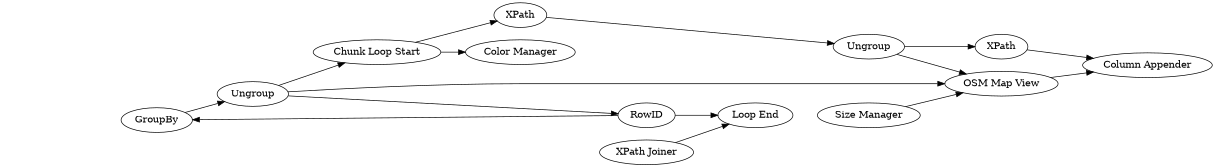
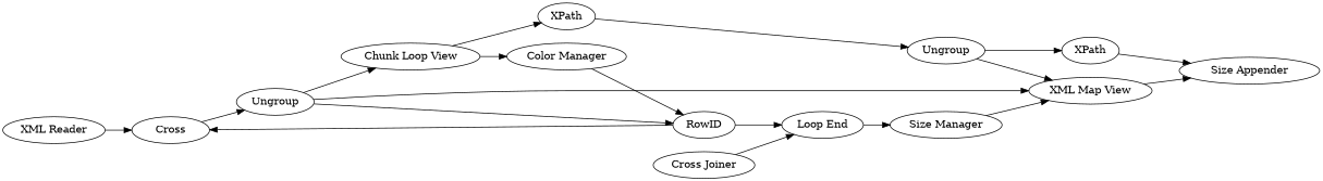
  digraph {
    rankdir=LR
-   n2 [label=GroupBy]
+   n1 [label="XML Reader"]
+   n2 [label=Cross]
    n3 [label=Ungroup]
-   n4 [label="Chunk Loop Start"]
+   n4 [label="Chunk Loop View"]
    n5 [label=XPath]
    n6 [label="Color Manager"]
    n7 [label=Ungroup]
    n8 [label=RowID]
-   n9 [label="OSM Map View"]
+   n9 [label="XML Map View"]
    n10 [label=XPath]
-   n11 [label="Column Appender"]
-   n12 [label="XPath Joiner"]
+   n11 [label="Size Appender"]
+   n12 [label="Cross Joiner"]
    n13 [label="Loop End"]
    n14 [label="Size Manager"]
+   n1 -> n2
    n2 -> n3
    n3 -> n4
    n3 -> n8
    n3 -> n9
    n4 -> n5
    n4 -> n6
    n5 -> n7
+   n6 -> n8
    n7 -> n9
    n7 -> n10
    n8 -> n2
    n8 -> n13
    n9 -> n11
    n10 -> n11
    n12 -> n13
+   n13 -> n14
    n14 -> n9
  }
